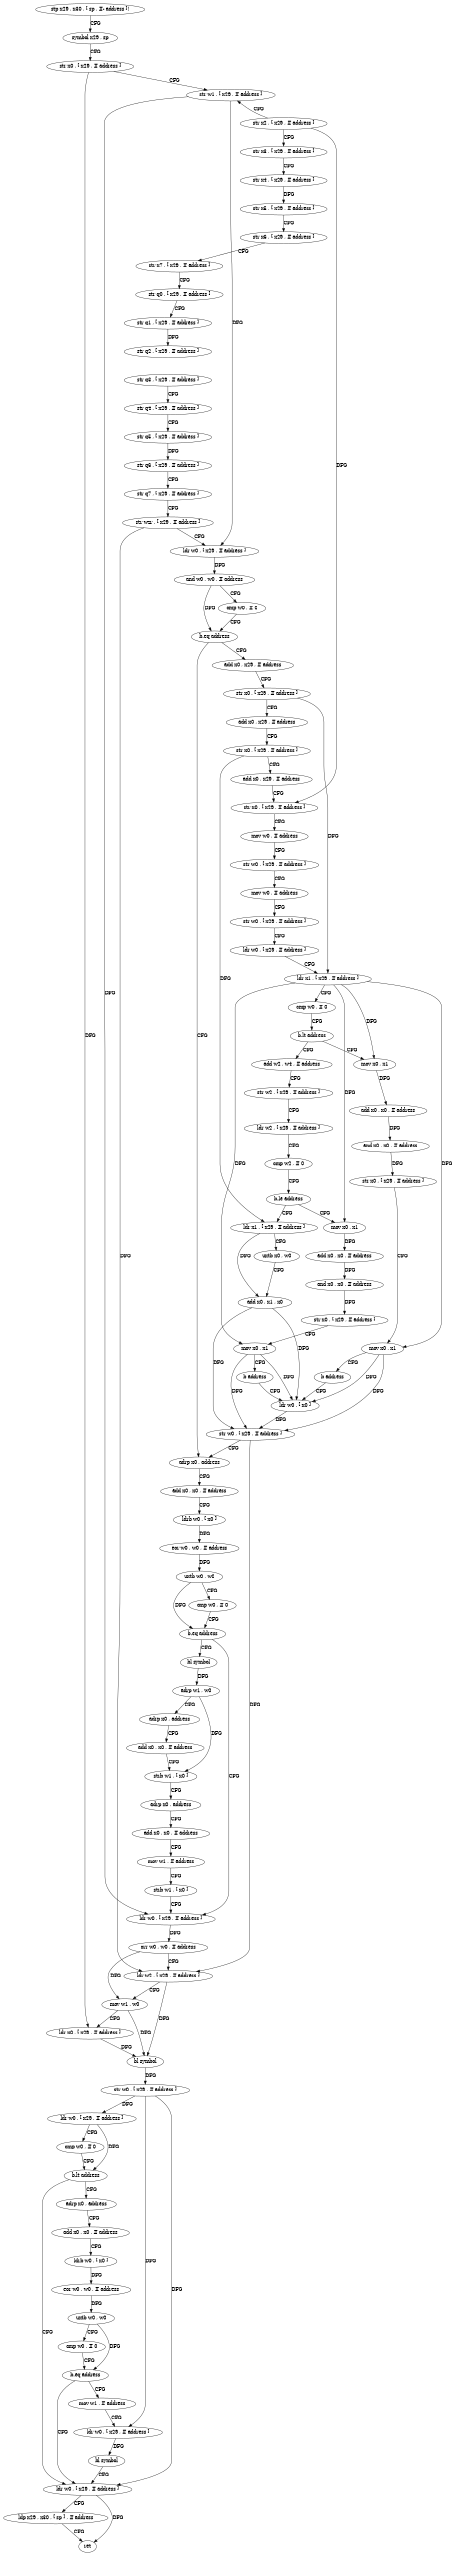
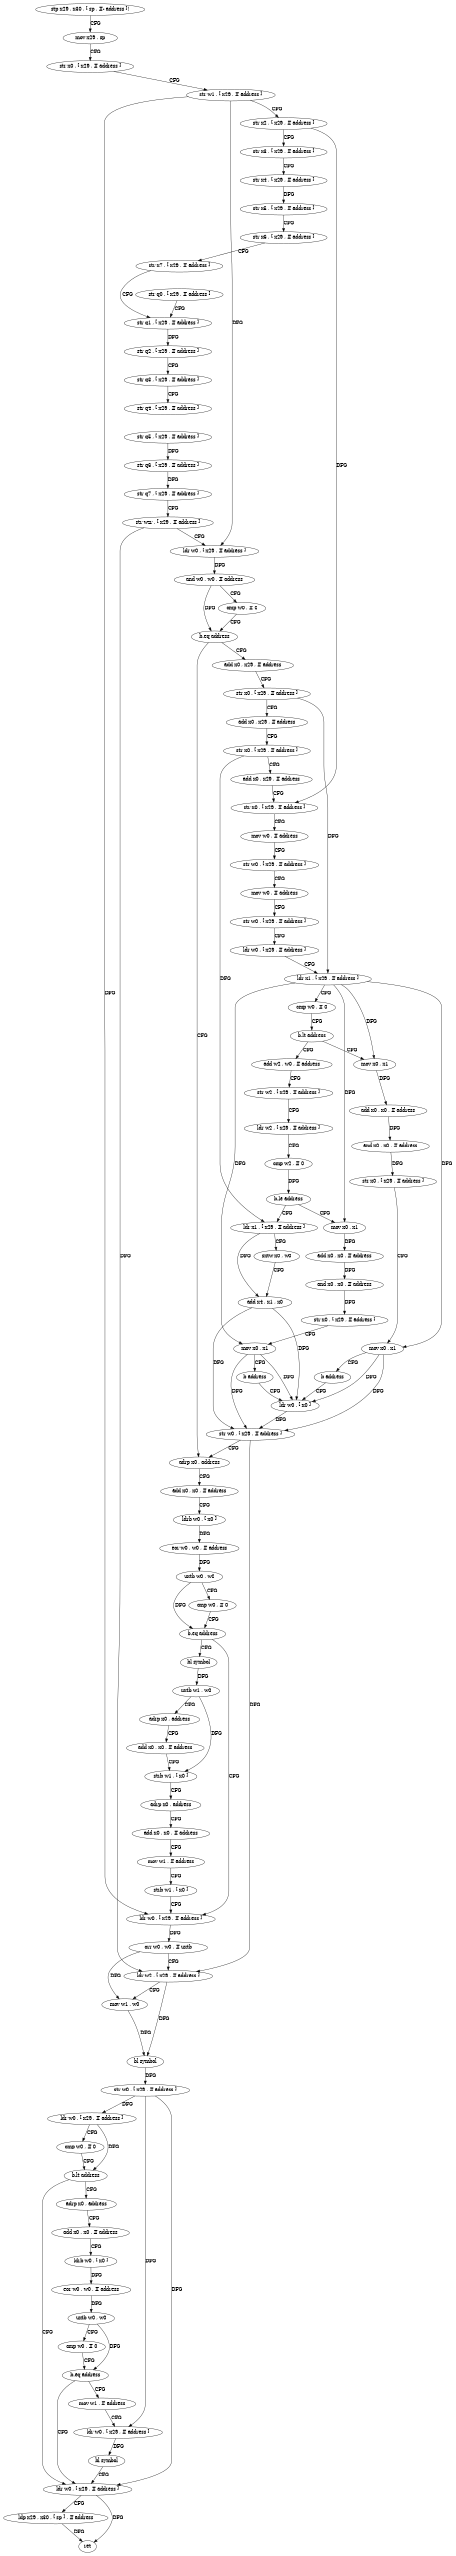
  digraph {
    n1 [label="stp x29 , x30 , [ sp , #- address ]!"]
-   n2 [label="symbol x29 , sp"]
+   n2 [label="mov x29 , sp"]
    n3 [label="str x0 , [ x29 , # address ]"]
    n4 [label="str w1 , [ x29 , # address ]"]
-   n5 [label="ldr x0 , [ x29 , # address ]"]
    n6 [label="str x2 , [ x29 , # address ]"]
    n7 [label="ldr w0 , [ x29 , # address ]"]
    n8 [label="ldr w0 , [ x29 , # address ]"]
    n9 [label="bl symbol"]
    n10 [label="str x3 , [ x29 , # address ]"]
    n11 [label="str x0 , [ x29 , # address ]"]
    n12 [label="and w0 , w0 , # address"]
-   n13 [label="orr w0 , w0 , # address"]
+   n13 [label="orr w0 , w0 , # uxtb"]
    n14 [label="str x4 , [ x29 , # address ]"]
    n15 [label="mov w0 , # address"]
    n16 [label="str x5 , [ x29 , # address ]"]
    n17 [label="str x6 , [ x29 , # address ]"]
    n18 [label="str x7 , [ x29 , # address ]"]
    n19 [label="str q0 , [ x29 , # address ]"]
    n20 [label="str q1 , [ x29 , # address ]"]
    n21 [label="str q2 , [ x29 , # address ]"]
    n22 [label="str q3 , [ x29 , # address ]"]
    n23 [label="str q4 , [ x29 , # address ]"]
    n24 [label="str q5 , [ x29 , # address ]"]
    n25 [label="str q6 , [ x29 , # address ]"]
    n26 [label="str q7 , [ x29 , # address ]"]
    n27 [label="str wzr , [ x29 , # address ]"]
    n28 [label="ldr w2 , [ x29 , # address ]"]
    n29 [label="mov w1 , w0"]
    n30 [label="cmp w0 , # 0"]
    n31 [label="b.eq address"]
    n32 [label="adrp x0 , address"]
    n33 [label="add x0 , x29 , # address"]
    n34 [label="add x0 , x0 , # address"]
    n35 [label="str x0 , [ x29 , # address ]"]
    n36 [label="ldrb w0 , [ x0 ]"]
    n37 [label="add x0 , x29 , # address"]
    n38 [label="ldr x1 , [ x29 , # address ]"]
    n39 [label="eor w0 , w0 , # address"]
    n40 [label="uxtb w0 , w0"]
    n41 [label="cmp w0 , # 0"]
    n42 [label="b.eq address"]
    n43 [label="bl symbol"]
-   n44 [label="adrp w1 , w0"]
+   n44 [label="uxtb w1 , w0"]
    n45 [label="adrp x0 , address"]
    n46 [label="strb w1 , [ x0 ]"]
    n47 [label="str x0 , [ x29 , # address ]"]
    n48 [label="cmp w0 , # 0"]
    n49 [label="mov x0 , x1"]
    n50 [label="mov x0 , x1"]
    n51 [label="mov x0 , x1"]
    n52 [label="mov x0 , x1"]
    n53 [label="add x0 , x29 , # address"]
    n54 [label="ldr x1 , [ x29 , # address ]"]
-   n55 [label="uxtb x0 , w0"]
-   n56 [label="add x0 , x1 , x0"]
+   n55 [label="sxtw x0 , w0"]
+   n56 [label="add x4 , x1 , x0"]
    n57 [label="str w0 , [ x29 , # address ]"]
    n58 [label="mov w0 , # address"]
    n59 [label="str w0 , [ x29 , # address ]"]
    n60 [label="ldr w0 , [ x29 , # address ]"]
    n61 [label="b.lt address"]
    n62 [label="add x0 , x0 , # address"]
    n63 [label="add x0 , x0 , # address"]
    n64 [label="b address"]
    n65 [label="ldr w0 , [ x0 ]"]
    n66 [label="str w0 , [ x29 , # address ]"]
    n67 [label="b address"]
-   n68 [label="add w2 , w4 , # address"]
+   n68 [label="add w2 , w0 , # address"]
    n69 [label="str w2 , [ x29 , # address ]"]
    n70 [label="ldr w2 , [ x29 , # address ]"]
    n71 [label="and x0 , x0 , # address"]
    n72 [label="str w0 , [ x29 , # address ]"]
    n73 [label="ldr w0 , [ x29 , # address ]"]
    n74 [label="ldr w0 , [ x29 , # address ]"]
    n75 [label="ldr w0 , [ x29 , # address ]"]
    n76 [label="cmp w0 , # 0"]
    n77 [label="b.lt address"]
    n78 [label="ldp x29 , x30 , [ sp ] , # address"]
    n79 [label=ret]
    n80 [label="bl symbol"]
    n81 [label="adrp x0 , address"]
    n82 [label="add x0 , x0 , # address"]
    n83 [label="ldrb w0 , [ x0 ]"]
    n84 [label="add x0 , x0 , # address"]
    n85 [label="adrp x0 , address"]
    n86 [label="add x0 , x0 , # address"]
    n87 [label="mov w1 , # address"]
    n88 [label="strb w1 , [ x0 ]"]
    n89 [label="cmp w2 , # 0"]
    n90 [label="b.le address"]
    n91 [label="and x0 , x0 , # address"]
    n92 [label="str x0 , [ x29 , # address ]"]
    n93 [label="eor w0 , w0 , # address"]
    n94 [label="uxtb w0 , w0"]
    n95 [label="cmp w0 , # 0"]
    n96 [label="b.eq address"]
    n97 [label="mov w1 , # address"]
    n98 [label="str x0 , [ x29 , # address ]"]
    n1 -> n2 [label=CFG]
    n2 -> n3 [label=CFG]
    n3 -> n4 [label=CFG]
-   n3 -> n5 [label=DFG]
-   n6 -> n4 [label=CFG]
+   n4 -> n6 [label=CFG]
    n4 -> n7 [label=DFG]
    n4 -> n8 [label=DFG]
-   n5 -> n9 [label=DFG]
    n6 -> n10 [label=CFG]
    n6 -> n11 [label=DFG]
    n7 -> n12 [label=DFG]
    n8 -> n13 [label=DFG]
    n9 -> n72 [label=DFG]
    n10 -> n14 [label=CFG]
    n11 -> n15 [label=CFG]
    n12 -> n30 [label=CFG]
    n12 -> n31 [label=DFG]
    n13 -> n28 [label=CFG]
    n13 -> n29 [label=DFG]
    n14 -> n16 [label=DFG]
    n15 -> n57 [label=CFG]
    n16 -> n17 [label=CFG]
    n17 -> n18 [label=CFG]
-   n18 -> n19 [label=CFG]
+   n18 -> n20 [label=CFG]
    n19 -> n20 [label=CFG]
    n20 -> n21 [label=DFG]
+   n21 -> n22 [label=CFG]
    n22 -> n23 [label=CFG]
-   n23 -> n24 [label=CFG]
    n24 -> n25 [label=DFG]
-   n25 -> n26 [label=CFG]
+   n25 -> n26 [label=DFG]
    n26 -> n27 [label=CFG]
    n27 -> n7 [label=CFG]
    n27 -> n28 [label=DFG]
    n28 -> n9 [label=DFG]
    n28 -> n29 [label=CFG]
-   n29 -> n5 [label=CFG]
    n29 -> n9 [label=DFG]
    n30 -> n31 [label=CFG]
    n31 -> n32 [label=CFG]
    n31 -> n33 [label=CFG]
    n32 -> n34 [label=CFG]
    n33 -> n35 [label=CFG]
    n34 -> n36 [label=CFG]
    n35 -> n37 [label=CFG]
    n35 -> n38 [label=DFG]
    n36 -> n39 [label=DFG]
    n37 -> n47 [label=CFG]
    n38 -> n48 [label=CFG]
    n38 -> n49 [label=DFG]
    n38 -> n50 [label=DFG]
    n38 -> n51 [label=DFG]
    n38 -> n52 [label=DFG]
    n39 -> n40 [label=DFG]
    n40 -> n41 [label=CFG]
    n40 -> n42 [label=DFG]
    n41 -> n42 [label=CFG]
    n42 -> n8 [label=CFG]
    n42 -> n43 [label=CFG]
    n43 -> n44 [label=DFG]
    n44 -> n45 [label=CFG]
    n44 -> n46 [label=DFG]
    n45 -> n84 [label=CFG]
    n46 -> n85 [label=CFG]
    n47 -> n53 [label=CFG]
    n47 -> n54 [label=DFG]
    n48 -> n61 [label=CFG]
    n49 -> n62 [label=DFG]
    n50 -> n63 [label=DFG]
    n51 -> n64 [label=CFG]
    n51 -> n65 [label=DFG]
    n51 -> n66 [label=DFG]
    n52 -> n65 [label=DFG]
    n52 -> n66 [label=DFG]
    n52 -> n67 [label=CFG]
    n53 -> n11 [label=CFG]
    n54 -> n55 [label=CFG]
    n54 -> n56 [label=DFG]
    n55 -> n56 [label=CFG]
    n56 -> n65 [label=DFG]
    n56 -> n66 [label=DFG]
    n57 -> n58 [label=CFG]
    n58 -> n59 [label=CFG]
    n59 -> n60 [label=CFG]
    n60 -> n38 [label=CFG]
    n61 -> n49 [label=CFG]
    n61 -> n68 [label=CFG]
    n62 -> n71 [label=DFG]
    n63 -> n91 [label=DFG]
    n64 -> n65 [label=CFG]
    n65 -> n66 [label=DFG]
    n66 -> n28 [label=DFG]
    n66 -> n32 [label=CFG]
    n67 -> n65 [label=CFG]
    n68 -> n69 [label=CFG]
    n69 -> n70 [label=CFG]
    n70 -> n89 [label=CFG]
    n71 -> n92 [label=DFG]
    n72 -> n73 [label=DFG]
    n72 -> n74 [label=DFG]
    n72 -> n75 [label=DFG]
    n73 -> n76 [label=CFG]
    n73 -> n77 [label=DFG]
    n74 -> n78 [label=CFG]
    n74 -> n79 [label=DFG]
    n75 -> n80 [label=DFG]
    n76 -> n77 [label=CFG]
    n77 -> n74 [label=CFG]
    n77 -> n81 [label=CFG]
-   n78 -> n79 [label=CFG]
+   n78 -> n79 [label=DFG]
    n80 -> n74 [label=CFG]
    n81 -> n82 [label=CFG]
    n82 -> n83 [label=CFG]
    n83 -> n93 [label=DFG]
    n84 -> n46 [label=CFG]
    n85 -> n86 [label=CFG]
    n86 -> n87 [label=CFG]
    n87 -> n88 [label=CFG]
    n88 -> n8 [label=CFG]
-   n89 -> n90 [label=CFG]
+   n89 -> n90 [label=DFG]
    n90 -> n50 [label=CFG]
    n90 -> n54 [label=CFG]
    n91 -> n98 [label=DFG]
    n92 -> n51 [label=CFG]
    n93 -> n94 [label=DFG]
    n94 -> n95 [label=CFG]
    n94 -> n96 [label=DFG]
    n95 -> n96 [label=CFG]
    n96 -> n74 [label=CFG]
    n96 -> n97 [label=CFG]
    n97 -> n75 [label=CFG]
    n98 -> n52 [label=CFG]
  }
